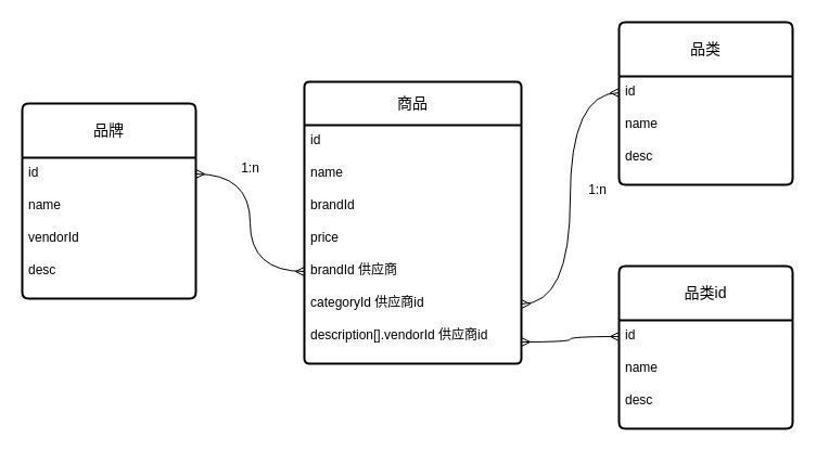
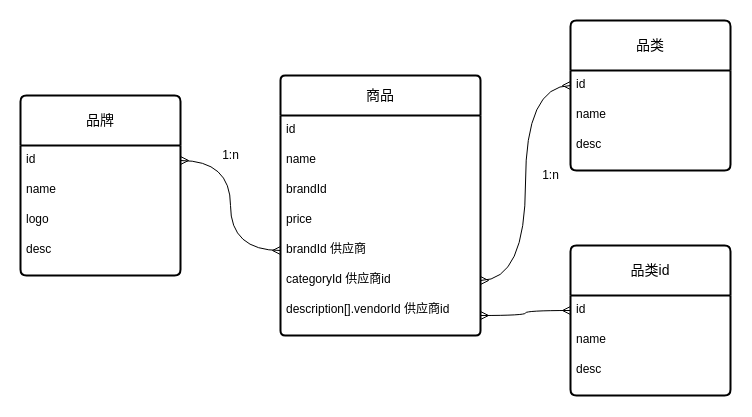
  <mxCell id="0" />
  <mxCell id="1" parent="0" />
  <mxCell id="2" value="商品" style="swimlane;childLayout=stackLayout;horizontal=1;startSize=40;horizontalStack=0;rounded=1;fontSize=14;fontStyle=0;strokeWidth=2;resizeParent=0;resizeLast=1;shadow=0;dashed=0;align=center;arcSize=4;whiteSpace=wrap;html=1;container=0;" vertex="1" parent="1"><mxGeometry x="280" y="75" width="200" height="260" as="geometry" /></mxCell>
  <mxCell id="3" value="id" style="text;strokeColor=none;fillColor=none;spacingLeft=4;spacingRight=4;overflow=hidden;rotatable=0;points=[[0,0.5],[1,0.5]];portConstraint=eastwest;fontSize=12;whiteSpace=wrap;html=1;" vertex="1" parent="2"><mxGeometry y="40" width="200" height="30" as="geometry" /></mxCell>
  <mxCell id="4" value="name" style="text;strokeColor=none;fillColor=none;spacingLeft=4;spacingRight=4;overflow=hidden;rotatable=0;points=[[0,0.5],[1,0.5]];portConstraint=eastwest;fontSize=12;whiteSpace=wrap;html=1;" vertex="1" parent="2"><mxGeometry y="70" width="200" height="30" as="geometry" /></mxCell>
  <mxCell id="5" value="brandId" style="text;strokeColor=none;fillColor=none;spacingLeft=4;spacingRight=4;overflow=hidden;rotatable=0;points=[[0,0.5],[1,0.5]];portConstraint=eastwest;fontSize=12;whiteSpace=wrap;html=1;" vertex="1" parent="2"><mxGeometry y="100" width="200" height="30" as="geometry" /></mxCell>
  <mxCell id="6" value="price" style="text;strokeColor=none;fillColor=none;spacingLeft=4;spacingRight=4;overflow=hidden;rotatable=0;points=[[0,0.5],[1,0.5]];portConstraint=eastwest;fontSize=12;whiteSpace=wrap;html=1;" vertex="1" parent="2"><mxGeometry y="130" width="200" height="30" as="geometry" /></mxCell>
  <mxCell id="7" value="brandId 供应商" style="text;strokeColor=none;fillColor=none;spacingLeft=4;spacingRight=4;overflow=hidden;rotatable=0;points=[[0,0.5],[1,0.5]];portConstraint=eastwest;fontSize=12;whiteSpace=wrap;html=1;" vertex="1" parent="2"><mxGeometry y="160" width="200" height="30" as="geometry" /></mxCell>
  <mxCell id="8" value="categoryId 供应商id" style="text;strokeColor=none;fillColor=none;spacingLeft=4;spacingRight=4;overflow=hidden;rotatable=0;points=[[0,0.5],[1,0.5]];portConstraint=eastwest;fontSize=12;whiteSpace=wrap;html=1;" vertex="1" parent="2"><mxGeometry y="190" width="200" height="30" as="geometry" /></mxCell>
  <mxCell id="9" value="description[].vendorId 供应商id" style="text;strokeColor=none;fillColor=none;spacingLeft=4;spacingRight=4;overflow=hidden;rotatable=0;points=[[0,0.5],[1,0.5]];portConstraint=eastwest;fontSize=12;whiteSpace=wrap;html=1;" vertex="1" parent="2"><mxGeometry y="220" width="200" height="40" as="geometry" /></mxCell>
  <mxCell id="10" style="align=left;strokeColor=none;fillColor=none;spacingLeft=4;fontSize=12;verticalAlign=top;resizable=0;rotatable=0;part=1;html=1;" vertex="1" parent="1"><mxGeometry x="250" y="165" width="160" as="geometry" /></mxCell>
  <mxCell id="11" value="品牌" style="swimlane;childLayout=stackLayout;horizontal=1;startSize=50;horizontalStack=0;rounded=1;fontSize=14;fontStyle=0;strokeWidth=2;resizeParent=0;resizeLast=1;shadow=0;dashed=0;align=center;arcSize=4;whiteSpace=wrap;html=1;" vertex="1" parent="1"><mxGeometry x="20" y="95" width="160" height="180" as="geometry" /></mxCell>
  <mxCell id="12" value="id" style="text;strokeColor=none;fillColor=none;spacingLeft=4;spacingRight=4;overflow=hidden;rotatable=0;points=[[0,0.5],[1,0.5]];portConstraint=eastwest;fontSize=12;whiteSpace=wrap;html=1;" vertex="1" parent="11"><mxGeometry y="50" width="160" height="30" as="geometry" /></mxCell>
  <mxCell id="13" value="name" style="text;strokeColor=none;fillColor=none;spacingLeft=4;spacingRight=4;overflow=hidden;rotatable=0;points=[[0,0.5],[1,0.5]];portConstraint=eastwest;fontSize=12;whiteSpace=wrap;html=1;" vertex="1" parent="11"><mxGeometry y="80" width="160" height="30" as="geometry" /></mxCell>
- <mxCell id="14" value="vendorId" style="text;strokeColor=none;fillColor=none;spacingLeft=4;spacingRight=4;overflow=hidden;rotatable=0;points=[[0,0.5],[1,0.5]];portConstraint=eastwest;fontSize=12;whiteSpace=wrap;html=1;" vertex="1" parent="11"><mxGeometry y="110" width="160" height="30" as="geometry" /></mxCell>
+ <mxCell id="14" value="logo" style="text;strokeColor=none;fillColor=none;spacingLeft=4;spacingRight=4;overflow=hidden;rotatable=0;points=[[0,0.5],[1,0.5]];portConstraint=eastwest;fontSize=12;whiteSpace=wrap;html=1;" vertex="1" parent="11"><mxGeometry y="110" width="160" height="30" as="geometry" /></mxCell>
  <mxCell id="15" value="desc" style="text;strokeColor=none;fillColor=none;spacingLeft=4;spacingRight=4;overflow=hidden;rotatable=0;points=[[0,0.5],[1,0.5]];portConstraint=eastwest;fontSize=12;whiteSpace=wrap;html=1;" vertex="1" parent="11"><mxGeometry y="140" width="160" height="40" as="geometry" /></mxCell>
  <mxCell id="16" style="edgeStyle=orthogonalEdgeStyle;rounded=0;orthogonalLoop=1;jettySize=auto;html=1;entryX=1;entryY=0.5;entryDx=0;entryDy=0;startArrow=ERmany;startFill=0;endArrow=ERmany;endFill=0;curved=1;" edge="1" parent="1" source="7" target="12"><mxGeometry relative="1" as="geometry" /></mxCell>
  <mxCell id="17" value="1:n" style="text;html=1;align=center;verticalAlign=middle;resizable=0;points=[];autosize=1;strokeColor=none;fillColor=none;" vertex="1" parent="1"><mxGeometry x="210" y="140" width="40" height="30" as="geometry" /></mxCell>
  <mxCell id="18" value="品类" style="swimlane;childLayout=stackLayout;horizontal=1;startSize=50;horizontalStack=0;rounded=1;fontSize=14;fontStyle=0;strokeWidth=2;resizeParent=0;resizeLast=1;shadow=0;dashed=0;align=center;arcSize=4;whiteSpace=wrap;html=1;" vertex="1" parent="1"><mxGeometry x="570" y="20" width="160" height="150" as="geometry" /></mxCell>
  <mxCell id="19" value="id" style="text;strokeColor=none;fillColor=none;spacingLeft=4;spacingRight=4;overflow=hidden;rotatable=0;points=[[0,0.5],[1,0.5]];portConstraint=eastwest;fontSize=12;whiteSpace=wrap;html=1;" vertex="1" parent="18"><mxGeometry y="50" width="160" height="30" as="geometry" /></mxCell>
  <mxCell id="20" value="name" style="text;strokeColor=none;fillColor=none;spacingLeft=4;spacingRight=4;overflow=hidden;rotatable=0;points=[[0,0.5],[1,0.5]];portConstraint=eastwest;fontSize=12;whiteSpace=wrap;html=1;" vertex="1" parent="18"><mxGeometry y="80" width="160" height="30" as="geometry" /></mxCell>
  <mxCell id="21" value="desc" style="text;strokeColor=none;fillColor=none;spacingLeft=4;spacingRight=4;overflow=hidden;rotatable=0;points=[[0,0.5],[1,0.5]];portConstraint=eastwest;fontSize=12;whiteSpace=wrap;html=1;" vertex="1" parent="18"><mxGeometry y="110" width="160" height="40" as="geometry" /></mxCell>
  <mxCell id="22" style="edgeStyle=orthogonalEdgeStyle;rounded=0;orthogonalLoop=1;jettySize=auto;html=1;entryX=1;entryY=0.5;entryDx=0;entryDy=0;curved=1;startArrow=ERmany;startFill=0;endArrow=ERmany;endFill=0;" edge="1" parent="1" source="19" target="8"><mxGeometry relative="1" as="geometry" /></mxCell>
  <mxCell id="23" value="1:n" style="text;html=1;align=center;verticalAlign=middle;resizable=0;points=[];autosize=1;strokeColor=none;fillColor=none;" vertex="1" parent="1"><mxGeometry x="530" y="160" width="40" height="30" as="geometry" /></mxCell>
  <mxCell id="24" value="品类id" style="swimlane;childLayout=stackLayout;horizontal=1;startSize=50;horizontalStack=0;rounded=1;fontSize=14;fontStyle=0;strokeWidth=2;resizeParent=0;resizeLast=1;shadow=0;dashed=0;align=center;arcSize=4;whiteSpace=wrap;html=1;" vertex="1" parent="1"><mxGeometry x="570" y="245" width="160" height="150" as="geometry" /></mxCell>
  <mxCell id="25" value="id" style="text;strokeColor=none;fillColor=none;spacingLeft=4;spacingRight=4;overflow=hidden;rotatable=0;points=[[0,0.5],[1,0.5]];portConstraint=eastwest;fontSize=12;whiteSpace=wrap;html=1;" vertex="1" parent="24"><mxGeometry y="50" width="160" height="30" as="geometry" /></mxCell>
  <mxCell id="26" value="name" style="text;strokeColor=none;fillColor=none;spacingLeft=4;spacingRight=4;overflow=hidden;rotatable=0;points=[[0,0.5],[1,0.5]];portConstraint=eastwest;fontSize=12;whiteSpace=wrap;html=1;" vertex="1" parent="24"><mxGeometry y="80" width="160" height="30" as="geometry" /></mxCell>
  <mxCell id="27" value="desc" style="text;strokeColor=none;fillColor=none;spacingLeft=4;spacingRight=4;overflow=hidden;rotatable=0;points=[[0,0.5],[1,0.5]];portConstraint=eastwest;fontSize=12;whiteSpace=wrap;html=1;" vertex="1" parent="24"><mxGeometry y="110" width="160" height="40" as="geometry" /></mxCell>
  <mxCell id="28" style="edgeStyle=orthogonalEdgeStyle;rounded=0;orthogonalLoop=1;jettySize=auto;html=1;entryX=0;entryY=0.5;entryDx=0;entryDy=0;elbow=vertical;curved=1;startArrow=ERmany;startFill=0;endArrow=ERmany;endFill=0;" edge="1" parent="1" source="9" target="25"><mxGeometry relative="1" as="geometry" /></mxCell>
